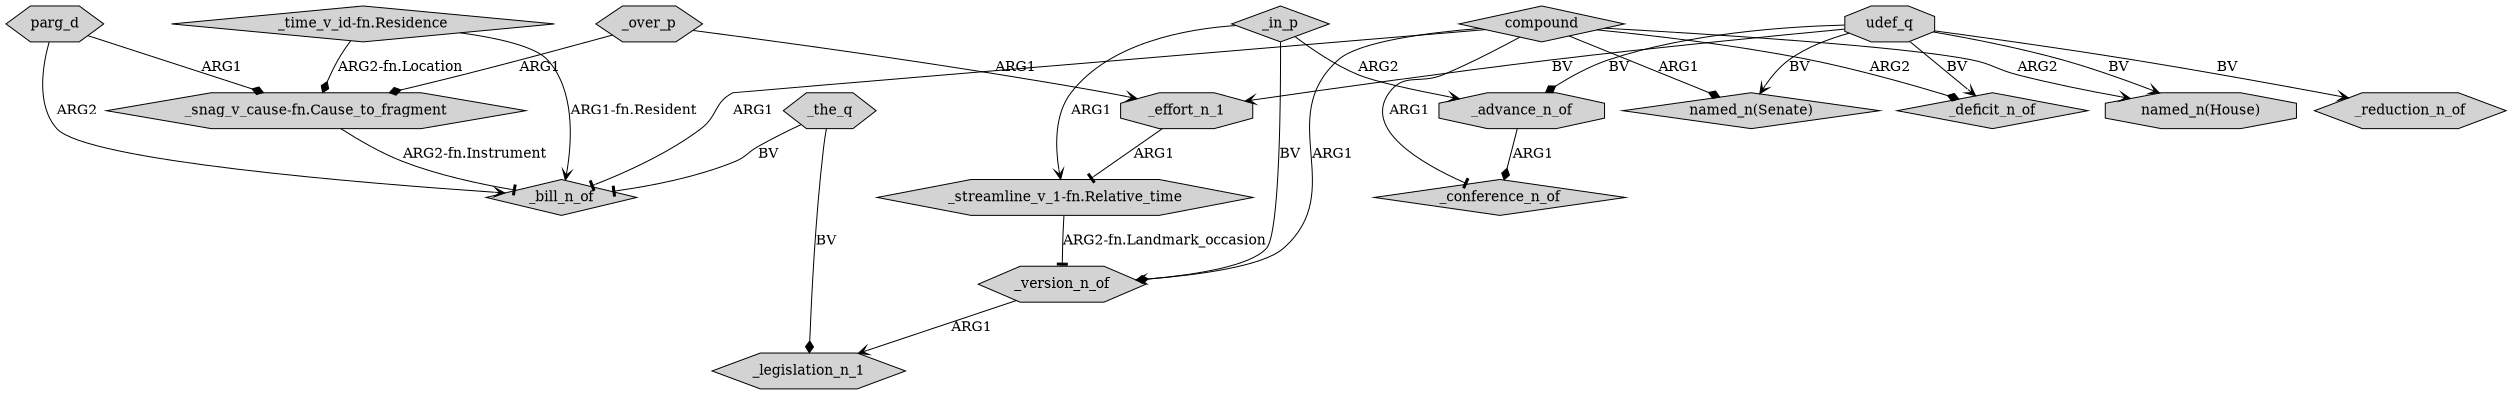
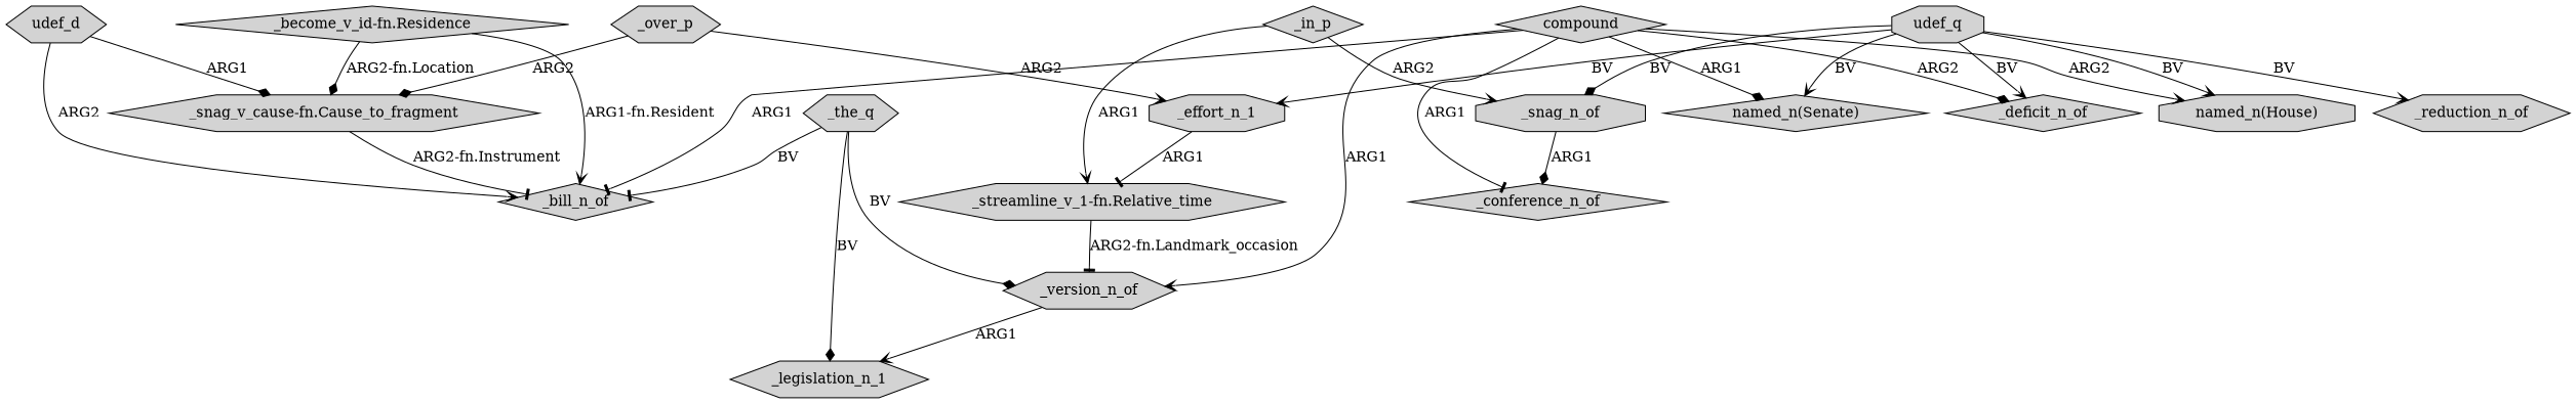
  digraph {
    node [shape=hexagon style=filled]
    edge [arrowhead=vee]
    udef_q [shape=octagon]
    _effort_n_1 [shape=octagon]
-   _advance_n_of [shape=octagon]
+   _advance_n_of [shape=octagon label=_snag_n_of]
    _deficit_n_of [shape=diamond]
    _reduction_n_of
    "named_n(House)" [shape=octagon]
    "named_n(Senate)" [shape=diamond]
    "_streamline_v_1-fn.Relative_time"
    _conference_n_of [shape=diamond]
    _version_n_of
    _legislation_n_1
    _the_q
    _bill_n_of [shape=diamond]
-   parg_d
+   parg_d [label=udef_d]
    "_snag_v_cause-fn.Cause_to_fragment"
    compound [shape=diamond]
-   "_become_v_id-fn.Residence" [shape=diamond label="_time_v_id-fn.Residence"]
+   "_become_v_id-fn.Residence" [shape=diamond]
    _in_p [shape=diamond]
    _over_p
    udef_q -> _effort_n_1 [label=BV]
    udef_q -> _advance_n_of [arrowhead=diamond label=BV]
    udef_q -> _deficit_n_of [label=BV]
    udef_q -> _reduction_n_of [label=BV]
    udef_q -> "named_n(House)" [label=BV]
    udef_q -> "named_n(Senate)" [label=BV]
    _effort_n_1 -> "_streamline_v_1-fn.Relative_time" [arrowhead=tee label=ARG1]
    _advance_n_of -> _conference_n_of [arrowhead=diamond label=ARG1]
    "_streamline_v_1-fn.Relative_time" -> _version_n_of [arrowhead=tee label="ARG2-fn.Landmark_occasion"]
    _version_n_of -> _legislation_n_1 [label=ARG1]
-   _in_p -> _version_n_of [arrowhead=diamond label=BV]
+   _the_q -> _version_n_of [arrowhead=diamond label=BV]
    _the_q -> _legislation_n_1 [arrowhead=diamond label=BV]
    _the_q -> _bill_n_of [arrowhead=tee label=BV]
    parg_d -> _bill_n_of [label=ARG2]
    parg_d -> "_snag_v_cause-fn.Cause_to_fragment" [arrowhead=diamond label=ARG1]
    "_snag_v_cause-fn.Cause_to_fragment" -> _bill_n_of [arrowhead=tee label="ARG2-fn.Instrument"]
    compound -> _deficit_n_of [arrowhead=diamond label=ARG2]
    compound -> "named_n(House)" [label=ARG2]
    compound -> "named_n(Senate)" [arrowhead=diamond label=ARG1]
    compound -> _conference_n_of [arrowhead=tee label=ARG1]
    compound -> _version_n_of [label=ARG1]
    compound -> _bill_n_of [arrowhead=tee label=ARG1]
    "_become_v_id-fn.Residence" -> _bill_n_of [label="ARG1-fn.Resident"]
    "_become_v_id-fn.Residence" -> "_snag_v_cause-fn.Cause_to_fragment" [arrowhead=diamond label="ARG2-fn.Location"]
    _in_p -> _advance_n_of [label=ARG2]
    _in_p -> "_streamline_v_1-fn.Relative_time" [label=ARG1]
-   _over_p -> _effort_n_1 [label=ARG1]
-   _over_p -> "_snag_v_cause-fn.Cause_to_fragment" [arrowhead=diamond label=ARG1]
+   _over_p -> _effort_n_1 [label=ARG2]
+   _over_p -> "_snag_v_cause-fn.Cause_to_fragment" [arrowhead=diamond label=ARG2]
  }
